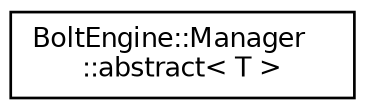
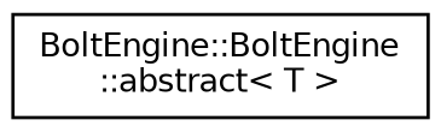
  digraph {
    rankdir=LR
-   n1 [color=black fillcolor=white fontname=Helvetica fontsize=10 height=0.2 label="BoltEngine::Manager\l::abstract\< T \>" shape=record style=filled width=0.4]
+   n1 [color=black fillcolor=white fontname=Helvetica fontsize=10 height=0.2 label="BoltEngine::BoltEngine\l::abstract\< T \>" shape=record style=filled width=0.4]
  }
